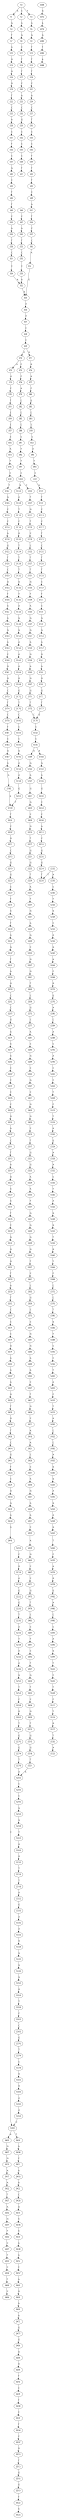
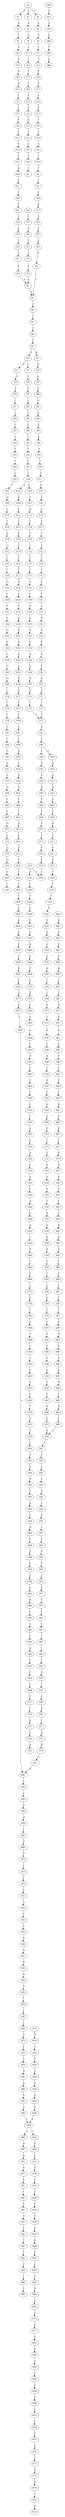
  strict digraph {
    fontname="Noto Sans"
    node [fontname="Noto Sans"]
    edge [fontname="Noto Sans"]
    S0
    S1
    S2
    S3
    S4
    S5
    S6
    S7
    S8
    S9
    S10
    S11
    S12
    S13
    S14
    S15
    S16
    S17
    S18
    S19
    S20
    S21
    S22
    S23
    S24
    S25
    S26
    S27
    S28
    S29
    S30
    S31
    S32
    S33
    S34
    S35
    S36
    S37
    S38
    S39
    S40
    S41
    S42
    S43
    S45
    S46
    S44
    S47
    S48
    S49
    S50
    S51
    S52
    S53
    S54
    S55
    S56
    S57
    S58
    S59
    S60
    S61
    S62
    S63
    S64
    S65
    S66
    S67
    S68
    S69
    S70
    S71
    S72
    S73
    S74
    S75
    S76
    S77
    S78
    S79
    S80
    S81
    S82
    S83
    S84
    S85
    S86
    S87
    S88
    S89
    S90
    S91
    S92
    S93
    S94
    S95
    S96
    S97
    S98
    S99
    S100
    S101
    S102
    S103
    S104
    S105
    S106
    S107
    S108
    S109
    S110
    S111
    S112
    S113
    S114
    S115
    S116
    S117
    S118
    S119
    S120
    S121
    S122
    S123
    S124
    S125
    S126
    S127
    S128
    S129
    S130
    S131
    S132
    S133
    S134
    S135
    S136
    S137
    S138
    S139
    S140
    S141
    S142
    S143
    S144
    S145
    S146
    S147
    S148
    S149
    S150
    S151
    S152
    S153
    S154
    S155
    S156
    S157
    S158
    S159
    S160
    S161
    S162
    S163
    S164
    S165
    S166
    S167
    S168
    S169
    S170
    S171
    S172
    S173
    S174
    S175
    S176
    S177
    S178
    S179
    S180
    S181
    S182
    S183
    S184
    S185
    S186
    S187
    S188
    S189
    S190
    S191
    S192
    S193
    S194
    S195
    S196
    S197
    S198
    S199
    S200
    S201
    S202
    S203
    S204
    S205
    S206
    S207
    S208
    S209
    S210
    S211
    S212
    S213
    S214
    S215
    S216
    S217
    S218
    S219
    S220
    S221
    S222
    S223
    S224
    S225
    S226
    S227
    S228
    S229
    S230
    S231
    S233
    S234
-   S235
    S232
    S236
    S237
    S238
    S239
    S240
    S241
    S242
    S243
    S244
    S245
    S246
    S247
    S248
    S249
    S250
    S251
    S252
    S253
    S254
    S255
    S256
    S257
    S258
    S259
    S260
    S261
    S262
    S263
    S264
    S265
    S266
    S267
    S268
    S269
    S270
    S271
    S272
    S273
    S274
    S275
    S276
    S277
    S278
    S279
    S280
    S281
    S282
    S283
    S284
    S285
    S286
    S287
    S288
    S289
    S290
    S291
    S292
    S293
    S294
    S295
    S296
    S297
    S298
    S299
    S300
    S301
    S302
    S303
    S304
    S305
    S306
    S307
    S308
    S309
    S310
    S311
    S312
    S313
    S314
    S315
    S316
    S317
    S318
    S319
    S320
    S321
    S322
    S323
    S324
    S325
    S326
    S327
    S328
    S329
    S330
    S331
    S332
    S333
    S334
    S335
    S336
    S337
    S338
    S339
    S340
    S341
    S342
    S343
    S344
    S345
    S346
    S347
    S348
    S349
    S350
    S351
    S352
    S353
    S354
    S355
    S356
    S357
    S358
    S359
    S360
    S361
    S362
    S363
    S364
    S365
    S366
    S367
    S368
    S369
    S370
    S371
    S372
    S373
    S374
    S375
    S376
    S377
    S378
    S379
    S380
    S381
    S382
    S383
    S384
    S385
    S386
    S387
    S388
    S389
    S390
    S391
    S392
    S393
    S394
    S395
    S396
    S397
    S398
    n400 [label=S699]
    S400
    S401
    S402
    S403
    S404
    S405
    S406
    S407
    S408
    S409
    S410
    S411
    S412
    S413
    S414
    S415
    S416
    S417
    S418
    S419
    S420
    S421
    S422
    S423
    S424
    S425
    S426
    S427
    S428
    S429
    S430
    S431
    S432
    S433
    S434
    S435
    S436
    S437
    S438
    S439
    S440
    S441
    S442
    S443
    S444
    S445
    S446
    S447
    S448
    S449
    S450
    S451
    S452
    S453
    S454
    S455
    S456
    S457
    S458
    S459
    S460
    S461
    S462
    S463
    S464
    S465
    S466
    S467
    S469
    S470
    S471
    S468
    S472
    S473
    S474
    S475
    S476
    S477
    S478
    S479
    S480
    S481
    S482
    S483
    S484
    S485
    S486
    S487
    S488
    S489
    S490
    S491
    S492
    S493
    S494
    S495
    S496
    S497
    S498
    S499
    S500
    S501
    S502
    S503
    S504
    S505
    S506
    S507
    S508
    S509
    S510
    S511
    S512
    S513
    S514
    S515
    S516
    S517
    S518
    S519
    S520
    S521
    S522
    S523
    S524
    S0 -> S1 [label=A]
    S0 -> S2 [label=C]
    S0 -> S3 [label=T]
    S1 -> S4 [label=G]
    S2 -> S5 [label=A]
    S3 -> S6 [label=A]
    S4 -> S7 [label=T]
    S5 -> S8 [label=G]
    S6 -> S9 [label=G]
    S7 -> S10 [label=A]
    S8 -> S11 [label=C]
    S9 -> S12 [label=T]
    S10 -> S13 [label=G]
    S11 -> S14 [label=T]
    S12 -> S15 [label=T]
    S13 -> S16 [label=G]
    S14 -> S17 [label=T]
    S15 -> S18 [label=T]
    S16 -> S19 [label=G]
    S17 -> S20 [label=C]
    S18 -> S21 [label=C]
    S19 -> S22 [label=T]
    S20 -> S23 [label=A]
    S21 -> S24 [label=A]
    S22 -> S25 [label=C]
    S23 -> S26 [label=C]
    S24 -> S27 [label=C]
    S25 -> S28 [label=A]
    S26 -> S29 [label=G]
    S27 -> S30 [label=T]
    S28 -> S31 [label=C]
    S29 -> S32 [label=C]
    S30 -> S33 [label=C]
    S31 -> S34 [label=T]
    S32 -> S35 [label=C]
    S33 -> S36 [label=C]
    S34 -> S37 [label=C]
    S35 -> S38 [label=C]
    S36 -> S39 [label=T]
    S37 -> S40 [label=G]
    S38 -> S41 [label=T]
    S39 -> S42 [label=T]
    S40 -> S43 [label=C]
    S42 -> S45 [label=T]
    S43 -> S46 [label=T]
    S45 -> S48 [label=C]
    S46 -> S49 [label=T]
    S44 -> S47 [label=C]
    S47 -> S50 [label=A]
    S48 -> S51 [label=A]
    S49 -> S52 [label=C]
    S50 -> S53 [label=T]
    S51 -> S54 [label=T]
    S52 -> S55 [label=A]
    S53 -> S56 [label=C]
    S54 -> S57 [label=C]
    S55 -> S58 [label=T]
    S56 -> S59 [label=C]
    S57 -> S60 [label=C]
    S58 -> S61 [label=C]
    S59 -> S62 [label=A]
    S60 -> S63 [label=A]
    S61 -> S64 [label=C]
    S62 -> S65 [label=G]
    S63 -> S65 [label=G]
    S64 -> S62 [label=A]
    S65 -> S66 [label=A]
    S66 -> S67 [label=A]
    S67 -> S68 [label=C]
    S68 -> S69 [label=C]
    S69 -> S70 [label=A]
    S69 -> S71 [label=G]
    S70 -> S72 [label=G]
    S70 -> S73 [label=C]
    S71 -> S74 [label=G]
    S72 -> S75 [label=A]
    S73 -> S76 [label=C]
    S74 -> S77 [label=A]
    S75 -> S78 [label=C]
    S76 -> S79 [label=A]
    S77 -> S80 [label=C]
    S78 -> S81 [label=T]
    S79 -> S82 [label=C]
    S80 -> S83 [label=G]
    S81 -> S84 [label=C]
    S82 -> S85 [label=C]
    S83 -> S86 [label=C]
    S84 -> S87 [label=C]
    S85 -> S88 [label=C]
    S86 -> S89 [label=C]
    S87 -> S90 [label=C]
    S88 -> S91 [label=C]
    S89 -> S92 [label=C]
    S90 -> S93 [label=A]
    S91 -> S94 [label=T]
    S92 -> S95 [label=A]
    S93 -> S96 [label=T]
    S94 -> S97 [label=T]
    S95 -> S98 [label=T]
    S96 -> S99 [label=C]
    S97 -> S100 [label=C]
    S98 -> S101 [label=C]
    S99 -> S102 [label=T]
    S100 -> S103 [label=C]
    S100 -> S104 [label=G]
    S101 -> S105 [label=G]
    S102 -> S106 [label=G]
    S103 -> S107 [label=T]
    S104 -> S108 [label=A]
    S105 -> S109 [label=T]
    S106 -> S110 [label=C]
    S107 -> S111 [label=G]
    S108 -> S112 [label=T]
    S109 -> S113 [label=C]
    S110 -> S114 [label=C]
    S111 -> S115 [label=T]
    S112 -> S116 [label=C]
    S113 -> S117 [label=C]
    S114 -> S118 [label=A]
    S115 -> S119 [label=C]
    S116 -> S120 [label=G]
    S117 -> S121 [label=T]
    S118 -> S122 [label=G]
    S119 -> S123 [label=C]
    S120 -> S124 [label=T]
    S121 -> S125 [label=C]
    S122 -> S126 [label=T]
    S123 -> S127 [label=T]
    S124 -> S128 [label=T]
    S125 -> S129 [label=T]
    S126 -> S130 [label=C]
    S127 -> S131 [label=T]
    S128 -> S132 [label=T]
    S129 -> S133 [label=T]
    S130 -> S134 [label=G]
    S131 -> S135 [label=G]
    S132 -> S136 [label=G]
    S133 -> S137 [label=C]
    S134 -> S138 [label=T]
    S135 -> S139 [label=T]
    S136 -> S140 [label=T]
    S137 -> S141 [label=T]
    S138 -> S142 [label=A]
    S139 -> S143 [label=A]
    S140 -> S144 [label=A]
    S141 -> S145 [label=C]
    S142 -> S146 [label=A]
    S143 -> S147 [label=G]
    S144 -> S148 [label=G]
    S145 -> S149 [label=G]
    S146 -> S150 [label=G]
    S147 -> S151 [label=G]
    S148 -> S152 [label=G]
    S149 -> S153 [label=G]
    S150 -> S154 [label=A]
    S151 -> S155 [label=A]
    S152 -> S156 [label=A]
    S153 -> S157 [label=A]
    S154 -> S158 [label=C]
    S155 -> S159 [label=G]
    S156 -> S160 [label=A]
    S157 -> S161 [label=G]
    S158 -> S162 [label=G]
    S159 -> S163 [label=A]
    S160 -> S164 [label=A]
    S161 -> S165 [label=A]
    S162 -> S166 [label=G]
    S163 -> S167 [label=G]
    S164 -> S168 [label=G]
    S165 -> S169 [label=G]
    S166 -> S170 [label=C]
    S167 -> S171 [label=G]
    S168 -> S172 [label=G]
    S169 -> S173 [label=G]
    S170 -> S174 [label=T]
    S171 -> S175 [label=T]
    S172 -> S176 [label=T]
    S173 -> S177 [label=T]
    S174 -> S178 [label=C]
    S175 -> S179 [label=C]
    S176 -> S180 [label=C]
    S177 -> S179 [label=G]
    S178 -> S181 [label=T]
    S179 -> S182 [label=C]
    S180 -> S183 [label=C]
    S181 -> S184 [label=C]
    S182 -> S185 [label=C]
    S183 -> S186 [label=C]
    S184 -> S187 [label=G]
    S185 -> S188 [label=A]
    S185 -> S189 [label=G]
    S186 -> S190 [label=G]
    S187 -> S191 [label=A]
    S188 -> S192 [label=G]
    S189 -> S193 [label=G]
    S190 -> S194 [label=A]
    S191 -> S195 [label=A]
    S192 -> S196 [label=A]
    S193 -> S197 [label=A]
    S194 -> S198 [label=A]
    S195 -> S199 [label=G]
    S196 -> S200 [label=G]
    S197 -> S201 [label=G]
    S198 -> S202 [label=G]
    S199 -> S203 [label=T]
    S200 -> S204 [label=C]
    S201 -> S205 [label=G]
-   S202 -> S199 [label=T]
+   S202 -> S206 [label=T]
    S203 -> S207 [label=C]
    S204 -> S208 [label=C]
    S205 -> S209 [label=C]
    S206 -> S210 [label=C]
    S207 -> S211 [label=G]
    S208 -> S212 [label=A]
    S209 -> S213 [label=G]
    S210 -> S214 [label=G]
    S211 -> S215 [label=C]
    S212 -> S216 [label=C]
    S213 -> S217 [label=T]
    S214 -> S218 [label=A]
    S215 -> S219 [label=G]
    S216 -> S220 [label=G]
    S217 -> S221 [label=G]
    S218 -> S222 [label=G]
    S219 -> S223 [label=G]
    S220 -> S224 [label=G]
    S221 -> S225 [label=G]
    S222 -> S226 [label=G]
    S223 -> S227 [label=C]
    S224 -> S228 [label=T]
    S225 -> S229 [label=T]
    S226 -> S230 [label=T]
    S227 -> S231 [label=T]
    S229 -> S233 [label=A]
    S230 -> S234 [label=A]
-   S231 -> S235 [label=A]
    S233 -> S237 [label=T]
    S234 -> S238 [label=T]
-   S235 -> S239 [label=T]
    S232 -> S228 [label=T]
    S232 -> S236 [label=A]
    S236 -> S240 [label=C]
    S237 -> S241 [label=G]
    S238 -> S242 [label=A]
    S239 -> S243 [label=A]
    S240 -> S244 [label=T]
    S241 -> S245 [label=A]
    S242 -> S246 [label=A]
    S243 -> S247 [label=G]
    S244 -> S248 [label=G]
    S245 -> S249 [label=G]
    S246 -> S250 [label=G]
    S247 -> S251 [label=T]
    S248 -> S252 [label=C]
    S249 -> S253 [label=C]
    S250 -> S254 [label=T]
    S251 -> S255 [label=A]
    S252 -> S256 [label=A]
    S253 -> S257 [label=G]
    S254 -> S258 [label=C]
    S255 -> S259 [label=G]
    S256 -> S260 [label=G]
    S257 -> S261 [label=G]
    S258 -> S262 [label=G]
    S259 -> S263 [label=C]
    S260 -> S264 [label=A]
    S261 -> S265 [label=T]
    S262 -> S266 [label=T]
    S263 -> S267 [label=C]
    S264 -> S268 [label=C]
    S265 -> S269 [label=C]
    S266 -> S270 [label=G]
    S267 -> S271 [label=G]
    S268 -> S272 [label=G]
    S269 -> S273 [label=G]
    S270 -> S274 [label=G]
    S271 -> S275 [label=A]
    S272 -> S276 [label=G]
    S273 -> S277 [label=C]
    S274 -> S278 [label=T]
    S275 -> S279 [label=A]
    S276 -> S280 [label=A]
    S277 -> S281 [label=A]
    S278 -> S282 [label=A]
    S279 -> S283 [label=A]
    S280 -> S284 [label=C]
    S281 -> S285 [label=C]
    S282 -> S286 [label=C]
    S283 -> S287 [label=C]
    S284 -> S288 [label=A]
    S285 -> S289 [label=G]
    S286 -> S290 [label=C]
    S287 -> S291 [label=C]
    S288 -> S292 [label=C]
    S289 -> S293 [label=C]
    S290 -> S294 [label=G]
    S291 -> S295 [label=C]
    S292 -> S296 [label=A]
    S293 -> S297 [label=G]
    S294 -> S298 [label=G]
    S295 -> S299 [label=C]
    S296 -> S300 [label=C]
    S297 -> S301 [label=C]
    S298 -> S302 [label=T]
    S299 -> S303 [label=G]
    S300 -> S304 [label=C]
    S301 -> S305 [label=G]
    S302 -> S306 [label=G]
    S303 -> S307 [label=A]
    S304 -> S308 [label=T]
    S305 -> S309 [label=G]
    S306 -> S310 [label=G]
    S307 -> S311 [label=C]
    S308 -> S312 [label=C]
    S309 -> S313 [label=C]
    S310 -> S314 [label=T]
    S311 -> S315 [label=T]
    S312 -> S316 [label=T]
    S313 -> S317 [label=T]
    S314 -> S318 [label=T]
    S315 -> S319 [label=A]
    S316 -> S320 [label=A]
    S317 -> S321 [label=G]
    S318 -> S322 [label=A]
    S319 -> S323 [label=G]
    S320 -> S324 [label=G]
    S321 -> S325 [label=G]
    S322 -> S326 [label=G]
    S323 -> S327 [label=A]
    S324 -> S328 [label=A]
    S325 -> S329 [label=A]
    S326 -> S330 [label=A]
    S327 -> S331 [label=A]
    S328 -> S332 [label=A]
    S329 -> S333 [label=A]
    S330 -> S334 [label=A]
    S331 -> S335 [label=T]
    S332 -> S336 [label=C]
    S333 -> S337 [label=T]
    S334 -> S338 [label=G]
    S335 -> S339 [label=C]
    S336 -> S340 [label=T]
    S337 -> S341 [label=G]
    S338 -> S342 [label=G]
    S339 -> S343 [label=G]
    S340 -> S344 [label=A]
    S341 -> S345 [label=G]
    S342 -> S346 [label=G]
    S343 -> S347 [label=G]
    S344 -> S348 [label=G]
    S345 -> S349 [label=G]
    S346 -> S350 [label=G]
    S347 -> S351 [label=G]
    S348 -> S352 [label=G]
    S349 -> S353 [label=G]
    S350 -> S354 [label=G]
    S351 -> S355 [label=T]
    S352 -> S356 [label=T]
    S353 -> S357 [label=T]
    S354 -> S358 [label=T]
    S355 -> S359 [label=A]
    S356 -> S360 [label=G]
    S357 -> S361 [label=C]
    S358 -> S362 [label=C]
    S359 -> S363 [label=T]
    S360 -> S364 [label=T]
    S361 -> S365 [label=C]
    S362 -> S366 [label=C]
    S363 -> S367 [label=C]
    S364 -> S368 [label=C]
    S365 -> S369 [label=G]
    S366 -> S370 [label=G]
    S367 -> S371 [label=C]
    S368 -> S372 [label=C]
    S369 -> S373 [label=C]
    S370 -> S374 [label=T]
    S371 -> S375 [label=C]
    S372 -> S376 [label=C]
    S373 -> S377 [label=C]
    S374 -> S378 [label=C]
    S375 -> S379 [label=G]
    S376 -> S380 [label=T]
    S377 -> S381 [label=G]
    S378 -> S382 [label=G]
    S379 -> S383 [label=A]
    S380 -> S384 [label=G]
    S381 -> S385 [label=G]
    S382 -> S386 [label=G]
    S383 -> S387 [label=A]
    S384 -> S388 [label=T]
    S385 -> S389 [label=A]
    S386 -> S390 [label=A]
    S387 -> S391 [label=A]
    S388 -> S392 [label=C]
    S389 -> S393 [label=A]
    S390 -> S394 [label=A]
    S391 -> S395 [label=G]
    S392 -> S396 [label=C]
    S393 -> S397 [label=C]
    S394 -> S398 [label=C]
    S395 -> n400 [label=T]
    S396 -> S400 [label=T]
    S397 -> S401 [label=T]
    S398 -> S402 [label=A]
    S398 -> S403 [label=T]
    n400 -> S404 [label=G]
    S400 -> S405 [label=A]
    S401 -> S406 [label=G]
    S402 -> S407 [label=G]
    S403 -> S408 [label=A]
    S404 -> S409 [label=T]
    S405 -> S410 [label=C]
    S406 -> S411 [label=C]
    S407 -> S412 [label=G]
    S408 -> S413 [label=C]
-   S409 -> S414 [label=C]
+   S409 -> S416 [label=C]
    S410 -> S415 [label=T]
    S411 -> S416 [label=A]
    S412 -> S417 [label=A]
    S413 -> S418 [label=A]
    S414 -> S419 [label=G]
    S415 -> S420 [label=A]
    S416 -> S421 [label=A]
    S417 -> S422 [label=A]
    S418 -> S423 [label=A]
    S419 -> S424 [label=T]
    S420 -> S425 [label=C]
    S421 -> S426 [label=C]
    S422 -> S427 [label=T]
    S423 -> S428 [label=C]
    S424 -> S429 [label=C]
    S425 -> S430 [label=C]
    S426 -> S431 [label=C]
    S427 -> S432 [label=A]
    S428 -> S433 [label=G]
    S429 -> S434 [label=G]
    S430 -> S435 [label=A]
    S431 -> S436 [label=A]
    S432 -> S437 [label=G]
    S433 -> S438 [label=A]
    S434 -> S439 [label=G]
    S435 -> S440 [label=G]
    S436 -> S441 [label=G]
    S437 -> S442 [label=T]
    S438 -> S443 [label=A]
    S439 -> S444 [label=A]
    S440 -> S445 [label=G]
    S441 -> S446 [label=A]
    S442 -> S447 [label=C]
    S443 -> S448 [label=A]
    S444 -> S449 [label=A]
    S445 -> S450 [label=A]
    S446 -> S451 [label=A]
    S447 -> S452 [label=T]
    S448 -> S453 [label=A]
    S449 -> S398 [label=C]
    S450 -> S454 [label=G]
    S451 -> S455 [label=C]
    S452 -> S456 [label=C]
    S453 -> S457 [label=C]
    S454 -> S458 [label=A]
    S455 -> S459 [label=A]
    S456 -> S460 [label=T]
    S457 -> S461 [label=A]
    S458 -> S462 [label=G]
    S459 -> S463 [label=G]
    S460 -> S464 [label=C]
    S461 -> S465 [label=G]
    S462 -> S466 [label=T]
    S463 -> S467 [label=C]
    S465 -> S469 [label=A]
    S466 -> S470 [label=C]
    S467 -> S471 [label=C]
    S469 -> S473 [label=A]
    S470 -> S474 [label=A]
    S471 -> S475 [label=G]
    S468 -> S472 [label=G]
    S472 -> S476 [label=A]
    S473 -> S477 [label=G]
    S474 -> S478 [label=G]
    S475 -> S479 [label=T]
    S476 -> S480 [label=G]
    S477 -> S481 [label=G]
    S478 -> S482 [label=G]
    S479 -> S483 [label=C]
    S480 -> S484 [label=T]
    S481 -> S485 [label=G]
    S482 -> S486 [label=A]
    S483 -> S487 [label=C]
    S484 -> S488 [label=A]
    S485 -> S489 [label=G]
    S486 -> S490 [label=C]
    S487 -> S491 [label=T]
    S489 -> S492 [label=T]
    S490 -> S493 [label=C]
    S491 -> S494 [label=C]
    S492 -> S495 [label=C]
    S493 -> S496 [label=A]
    S494 -> S497 [label=T]
    S495 -> S498 [label=T]
    S496 -> S499 [label=G]
    S497 -> S500 [label=G]
    S498 -> S501 [label=C]
    S499 -> S502 [label=T]
    S500 -> S503 [label=T]
    S501 -> S504 [label=T]
    S502 -> S505 [label=C]
    S503 -> S506 [label=C]
    S504 -> S507 [label=C]
    S505 -> S508 [label=T]
    S506 -> S509 [label=G]
    S507 -> S510 [label=G]
    S508 -> S511 [label=C]
    S509 -> S512 [label=T]
    S510 -> S513 [label=T]
    S511 -> S514 [label=T]
    S512 -> S515 [label=G]
    S513 -> S516 [label=G]
    S514 -> S517 [label=G]
    S515 -> S518 [label=G]
    S516 -> S519 [label=G]
    S517 -> S520 [label=T]
    S518 -> S521 [label=T]
    S519 -> S522 [label=T]
    S520 -> S523 [label=A]
    S521 -> S282 [label=A]
    S522 -> S524 [label=A]
  }
